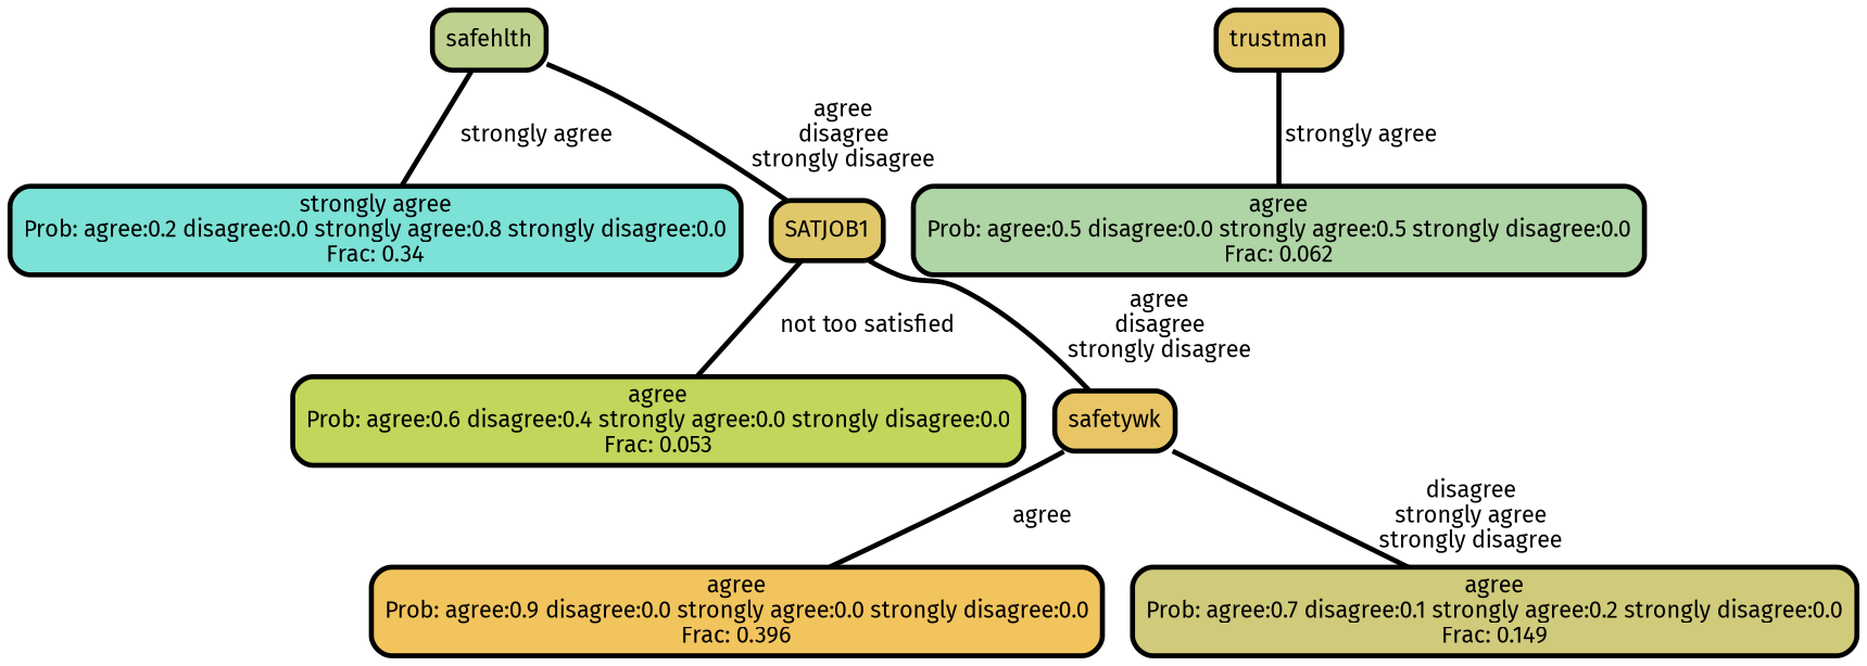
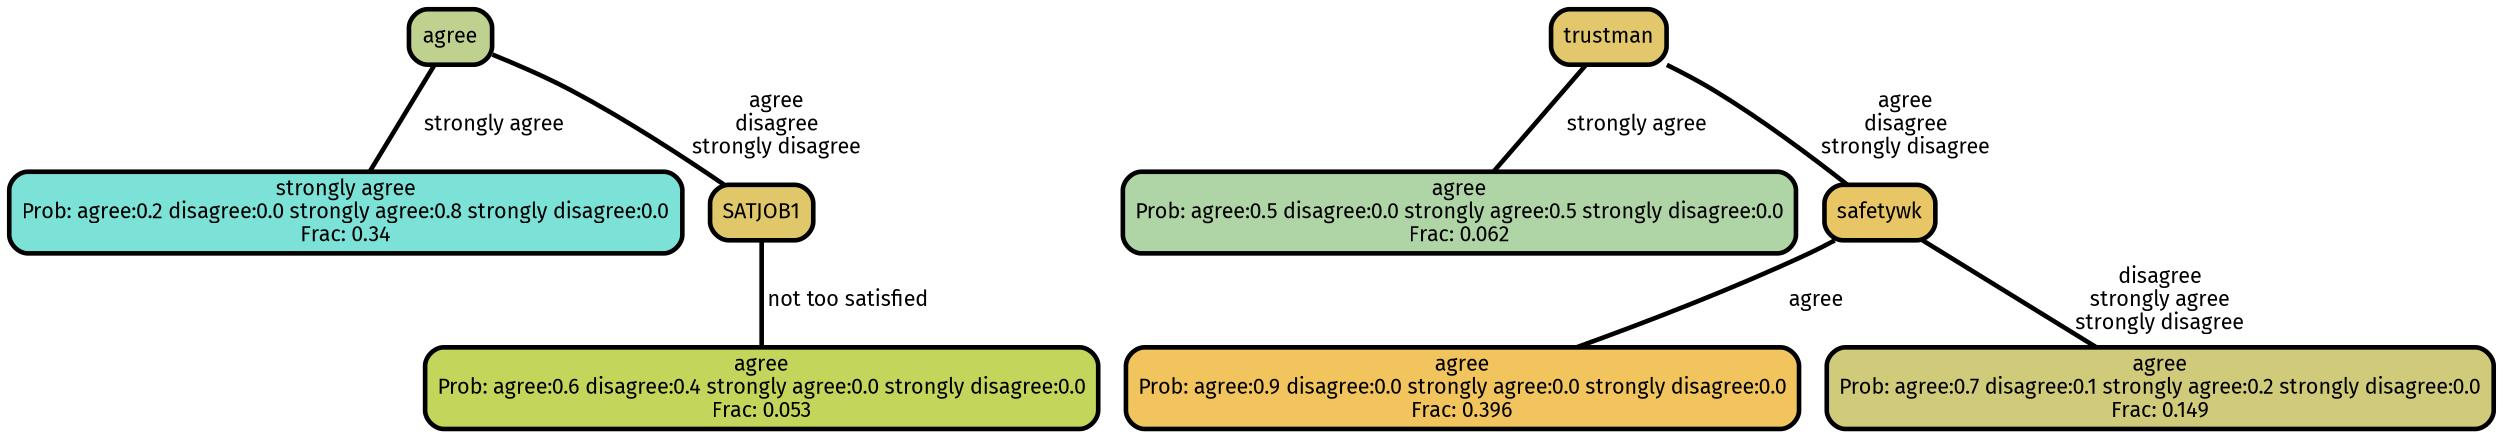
  graph {
    fontname="Fira Sans"
    ranksep="0 equally"
    splines=straight
    node [color=black fontcolor=black fontname="Fira Sans" penwidth=3 shape=box style="filled, rounded"]
    edge [color=black fontname="Fira Sans" penwidth=3]
    n1 [fillcolor="#7ce1d6" label="strongly agree\nProb: agree:0.2 disagree:0.0 strongly agree:0.8 strongly disagree:0.0\nFrac: 0.34"]
-   n2 [fillcolor="#bed18f" label=safehlth]
+   n2 [fillcolor="#bed18f" label=agree]
    n3 [fillcolor="#e0c86a" label=SATJOB1]
    n4 [fillcolor="#c3d55a" label="agree\nProb: agree:0.6 disagree:0.4 strongly agree:0.0 strongly disagree:0.0\nFrac: 0.053"]
    n5 [fillcolor="#e2c76c" label=trustman]
    n6 [fillcolor="#afd4a5" label="agree\nProb: agree:0.5 disagree:0.0 strongly agree:0.5 strongly disagree:0.0\nFrac: 0.062"]
    n7 [fillcolor="#e8c665" label=safetywk]
    n8 [fillcolor="#f1c45d" label="agree\nProb: agree:0.9 disagree:0.0 strongly agree:0.0 strongly disagree:0.0\nFrac: 0.396"]
    n9 [fillcolor="#d0ca7b" label="agree\nProb: agree:0.7 disagree:0.1 strongly agree:0.2 strongly disagree:0.0\nFrac: 0.149"]
    subgraph sub_1 {
      rank=same
    }
    n2 -- n1 [label=" strongly agree"]
    n2 -- n3 [label=" agree\n disagree\n strongly disagree"]
    n3 -- n4 [label=" not too satisfied"]
    n5 -- n6 [label=" strongly agree"]
-   n3 -- n7 [label=" agree\n disagree\n strongly disagree"]
+   n5 -- n7 [label=" agree\n disagree\n strongly disagree"]
    n7 -- n8 [label=" agree"]
    n7 -- n9 [label=" disagree\n strongly agree\n strongly disagree"]
  }
